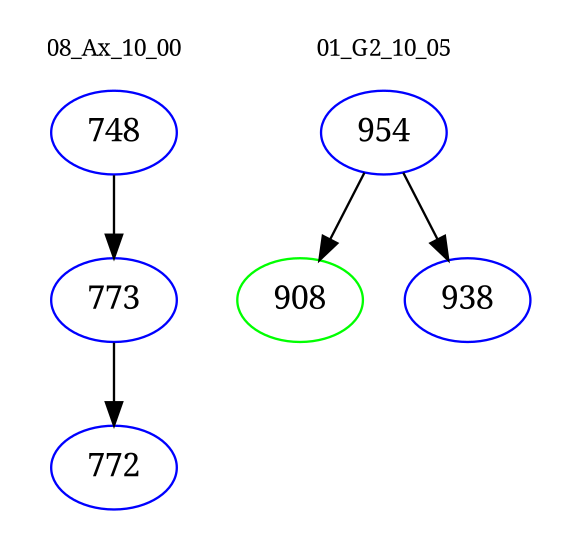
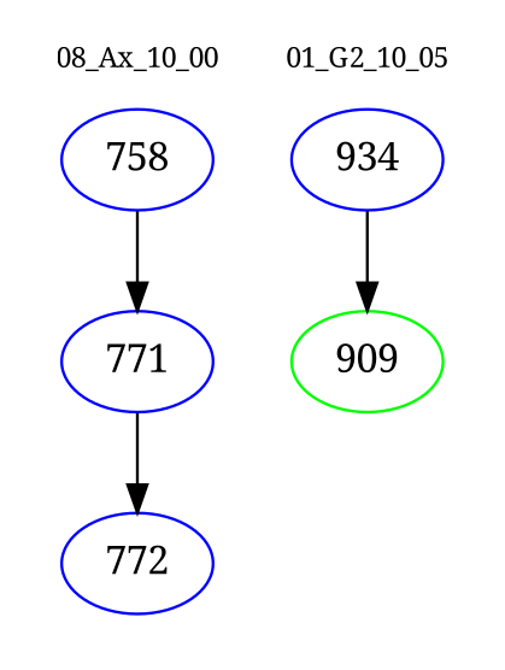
  digraph {
    fontname="Noto Serif"
    node [color=blue fontname="Noto Serif"]
    edge [color=black fontname="Noto Serif"]
-   n1 [label=773]
-   n2 [label=748]
+   n1 [label=771]
+   n2 [label=758]
    n3 [label=772]
-   n4 [label=954]
-   n5 [color=green label=908]
-   n6 [label=938]
+   n4 [label=934]
+   n5 [color=green label=909]
    subgraph cluster_1 {
      color=white
      fontsize=10
      label="08_Ax_10_00"
      n1
      n2
      n3
    }
    subgraph cluster_2 {
      color=white
      fontsize=10
      label="01_G2_10_05"
      n4
      n5
-     n6
    }
    n1 -> n3
    n2 -> n1
    n4 -> n5
-   n4 -> n6
  }
